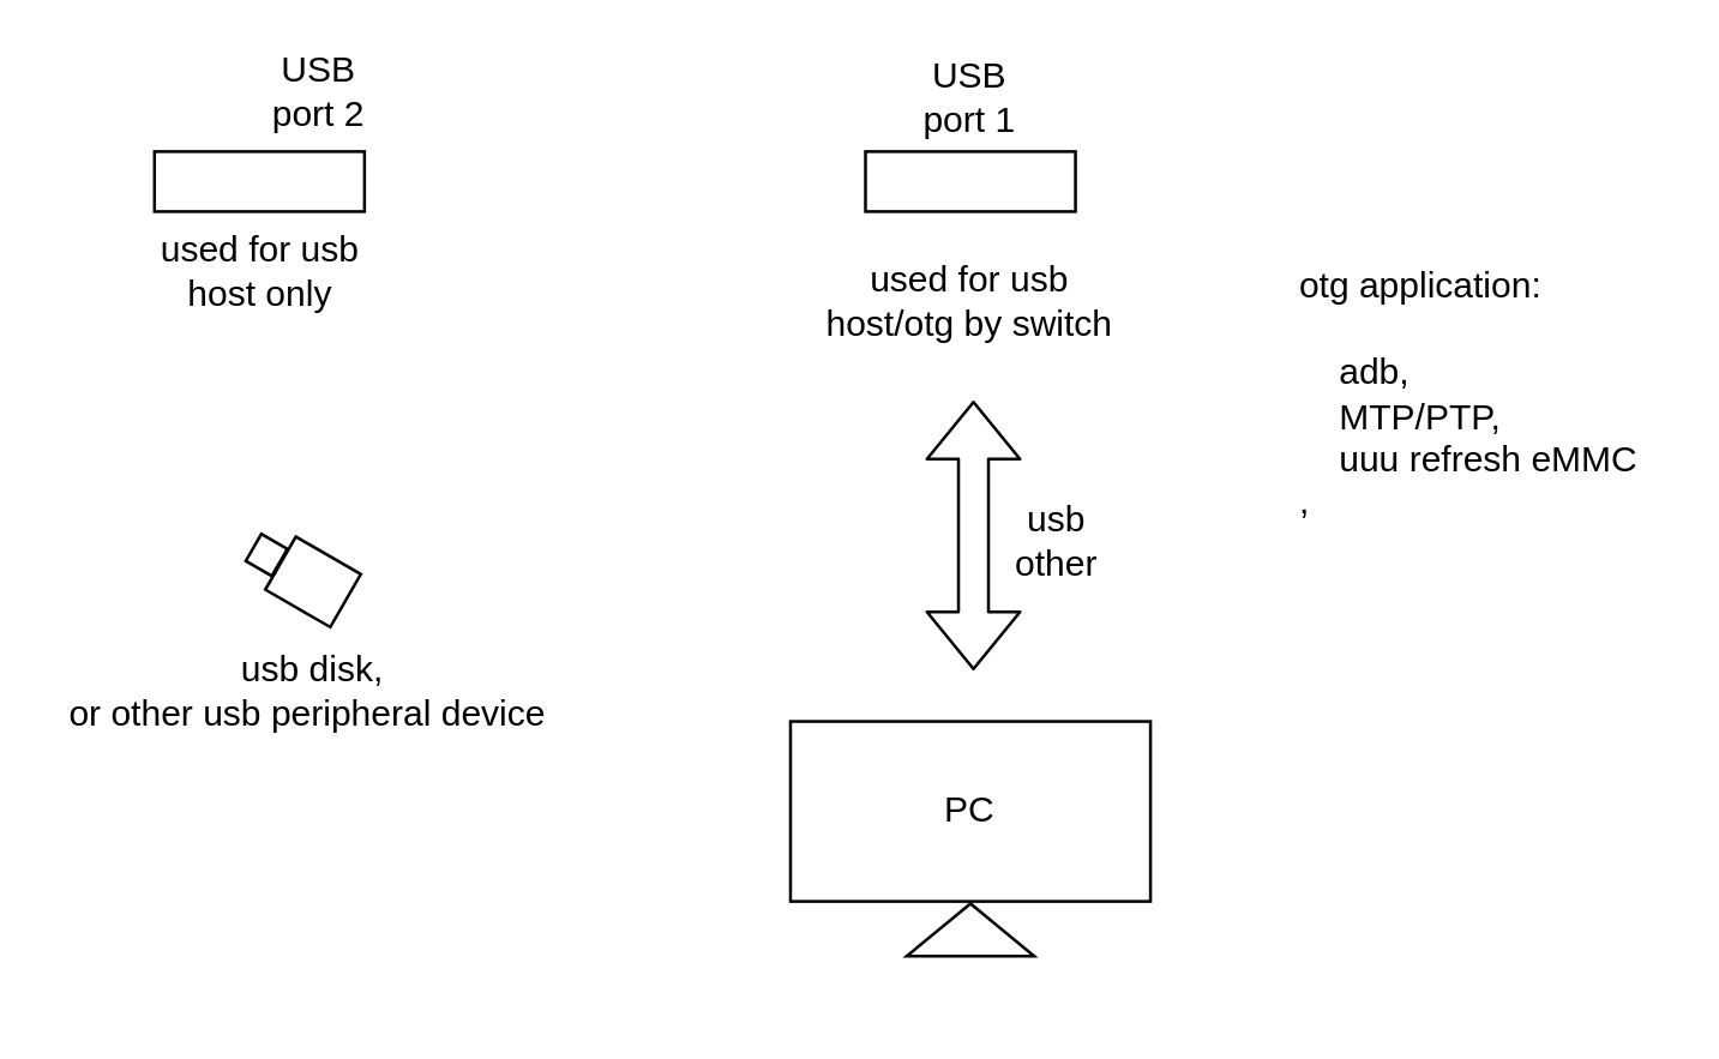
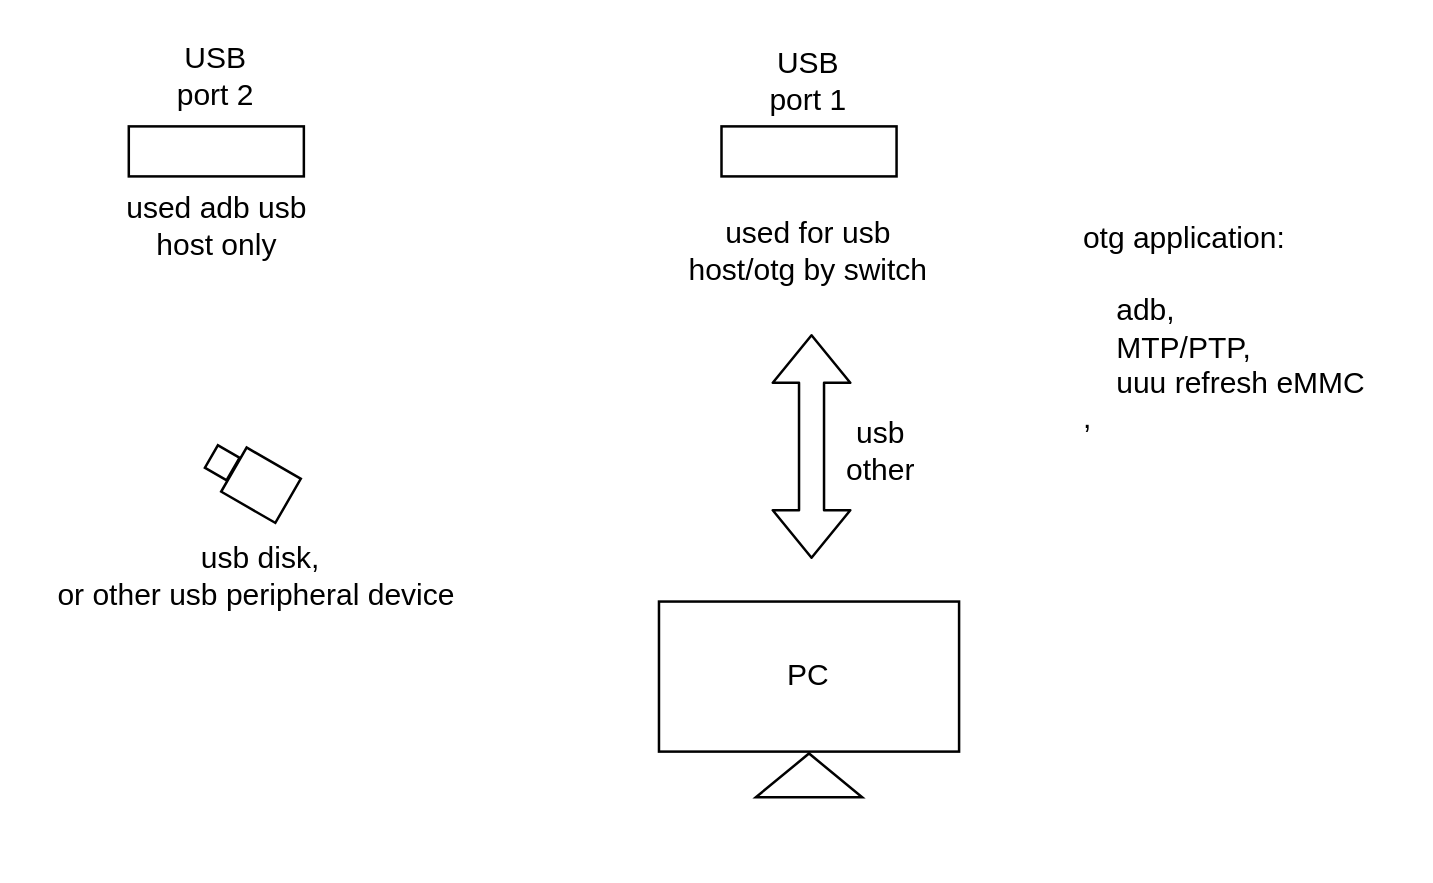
  <mxCell id="0" />
  <mxCell id="1" parent="0" />
  <mxCell id="2" value="" style="rounded=0;whiteSpace=wrap;html=1;" parent="1" vertex="1"><mxGeometry x="51" y="50" width="70" height="20" as="geometry" /></mxCell>
- <mxCell id="3" value="USB port 2" style="text;html=1;strokeColor=none;fillColor=none;align=center;verticalAlign=middle;whiteSpace=wrap;rounded=0;" parent="1" vertex="1"><mxGeometry x="86" y="20" width="40" height="20" as="geometry" /></mxCell>
+ <mxCell id="3" value="USB port 2" style="text;html=1;strokeColor=none;fillColor=none;align=center;verticalAlign=middle;whiteSpace=wrap;rounded=0;" parent="1" vertex="1"><mxGeometry x="66" y="20" width="40" height="20" as="geometry" /></mxCell>
  <mxCell id="4" value="" style="rounded=0;whiteSpace=wrap;html=1;" parent="1" vertex="1"><mxGeometry x="288" y="50" width="70" height="20" as="geometry" /></mxCell>
  <mxCell id="5" value="USB &lt;br&gt;port 1" style="text;html=1;strokeColor=none;fillColor=none;align=center;verticalAlign=middle;whiteSpace=wrap;rounded=0;" parent="1" vertex="1"><mxGeometry x="303" y="22" width="40" height="20" as="geometry" /></mxCell>
- <mxCell id="6" value="used for usb host only" style="text;html=1;strokeColor=none;fillColor=none;align=center;verticalAlign=middle;whiteSpace=wrap;rounded=0;" parent="1" vertex="1"><mxGeometry x="43.5" y="80" width="85" height="20" as="geometry" /></mxCell>
+ <mxCell id="6" value="used adb usb host only" style="text;html=1;strokeColor=none;fillColor=none;align=center;verticalAlign=middle;whiteSpace=wrap;rounded=0;" parent="1" vertex="1"><mxGeometry x="43.5" y="80" width="85" height="20" as="geometry" /></mxCell>
  <mxCell id="7" value="used for usb host/otg by switch" style="text;html=1;strokeColor=none;fillColor=none;align=center;verticalAlign=middle;whiteSpace=wrap;rounded=0;" parent="1" vertex="1"><mxGeometry x="271" y="90" width="104" height="20" as="geometry" /></mxCell>
  <mxCell id="8" value="" style="rounded=0;whiteSpace=wrap;html=1;rotation=30;" parent="1" vertex="1"><mxGeometry x="91.36" y="183.3" width="25" height="20.36" as="geometry" /></mxCell>
  <mxCell id="9" value="" style="rounded=0;whiteSpace=wrap;html=1;rotation=30;imageWidth=12;imageHeight=12;" parent="1" vertex="1"><mxGeometry x="83.36" y="179.3" width="10" height="10.38" as="geometry" /></mxCell>
  <mxCell id="10" value="usb disk, &lt;br&gt;or other usb peripheral device&amp;nbsp;" style="text;html=1;strokeColor=none;fillColor=none;align=center;verticalAlign=middle;whiteSpace=wrap;rounded=0;" parent="1" vertex="1"><mxGeometry x="20.79" y="220" width="166.14" height="20" as="geometry" /></mxCell>
  <mxCell id="11" value="" style="rounded=0;whiteSpace=wrap;html=1;" parent="1" vertex="1"><mxGeometry x="263" y="240" width="120" height="60" as="geometry" /></mxCell>
  <mxCell id="12" value="" style="triangle;whiteSpace=wrap;html=1;rotation=-90;" parent="1" vertex="1"><mxGeometry x="314.25" y="288.25" width="17.5" height="42.5" as="geometry" /></mxCell>
  <mxCell id="13" value="PC" style="text;html=1;strokeColor=none;fillColor=none;align=center;verticalAlign=middle;whiteSpace=wrap;rounded=0;" parent="1" vertex="1"><mxGeometry x="303" y="260" width="40" height="20" as="geometry" /></mxCell>
  <mxCell id="14" value="" style="endArrow=classic;html=1;shape=flexArrow;startArrow=block;" parent="1" edge="1"><mxGeometry width="50" height="50" relative="1" as="geometry"><mxPoint x="324" y="223" as="sourcePoint" /><mxPoint x="324" y="133" as="targetPoint" /></mxGeometry></mxCell>
  <mxCell id="15" value="usb other" style="text;html=1;strokeColor=none;fillColor=none;align=center;verticalAlign=middle;whiteSpace=wrap;rounded=0;" parent="1" vertex="1"><mxGeometry x="331.75" y="169.68" width="40" height="20" as="geometry" /></mxCell>
  <mxCell id="16" value="otg application:&lt;br&gt;&amp;nbsp; &amp;nbsp; &lt;br&gt;&amp;nbsp; &amp;nbsp; adb, &lt;br&gt;&lt;div&gt;&lt;span&gt;&amp;nbsp; &amp;nbsp; MTP/PTP,&lt;/span&gt;&lt;/div&gt;&lt;div&gt;&lt;span&gt;&amp;nbsp; &amp;nbsp; uuu refresh eMMC&lt;/span&gt;&lt;/div&gt;&lt;div&gt;&lt;span&gt;,&lt;/span&gt;&lt;/div&gt;" style="text;html=1;strokeColor=none;fillColor=none;align=left;verticalAlign=middle;whiteSpace=wrap;rounded=0;" parent="1" vertex="1"><mxGeometry x="431" y="104.99" width="120" height="53" as="geometry" /></mxCell>
